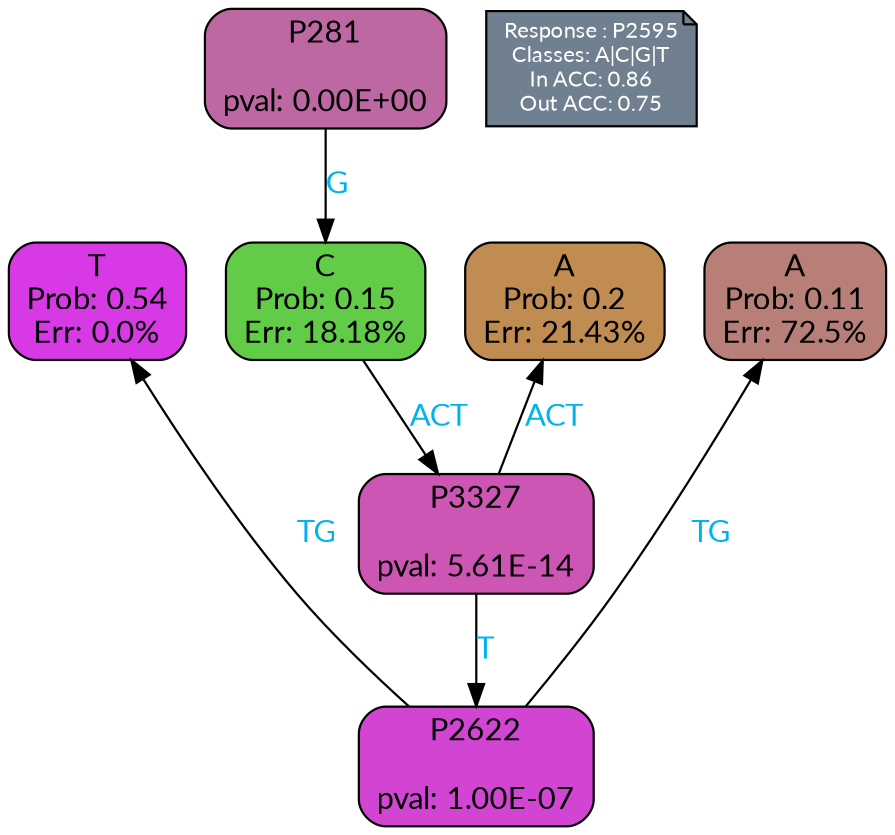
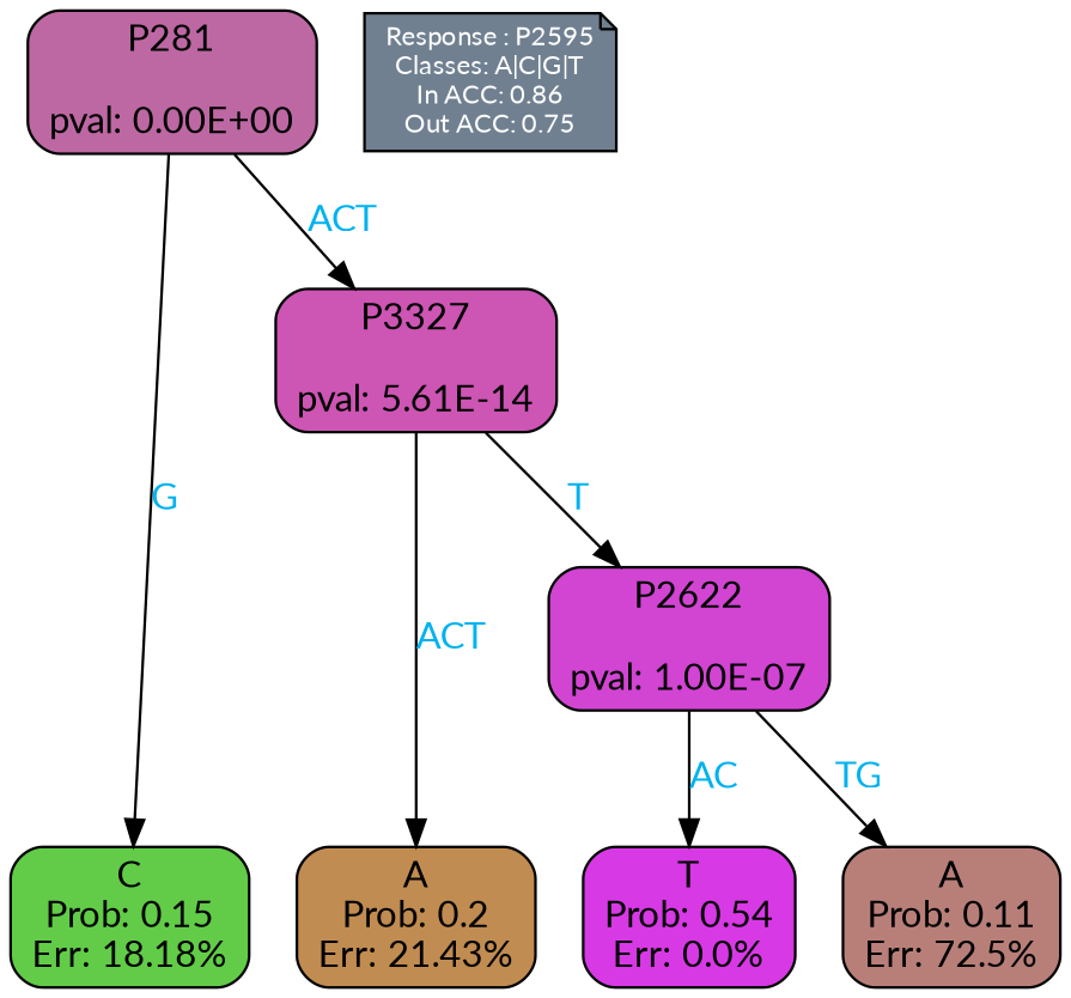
  digraph {
    fontname=Lato
    ranksep=equally
    splines=polylines
    node [color=black fontname=Lato shape=box style="filled, rounded"]
    edge [fontcolor=deepskyblue2 fontname=Lato]
    n1 [fillcolor="#c18c51" label="A\nProb: 0.2\nErr: 21.43%"]
    n2 [fillcolor="#d739e5" label="T\nProb: 0.54\nErr: 0.0%"]
    n3 [fillcolor="#b87f79" label="A\nProb: 0.11\nErr: 72.5%"]
    n4 [fillcolor="#62cc48" label="C\nProb: 0.15\nErr: 18.18%"]
    n5 [align=left fillcolor=slategray fontcolor=white fontsize=10 label="Response : P2595\nClasses: A|C|G|T\nIn ACC: 0.86\nOut ACC: 0.75\n" shape=note style=filled]
    n6 [fillcolor="#bd68a3" label="P281\n\npval: 0.00E+00"]
    n7 [fillcolor="#cd55b4" label="P3327\n\npval: 5.61E-14"]
    n8 [fillcolor="#d145d2" label="P2622\n\npval: 1.00E-07"]
    subgraph sub_1 {
      rank=same
      n1
      n2
      n3
      n4
    }
    subgraph sub_2 {
      rank=same
      n5
      n6
    }
    n6 -> n4 [label=G]
-   n4 -> n7 [label=ACT]
+   n6 -> n7 [label=ACT]
    n7 -> n1 [label=ACT]
    n7 -> n8 [label=T]
-   n8 -> n2 [label=TG]
+   n8 -> n2 [label=AC]
    n8 -> n3 [label=TG]
  }
